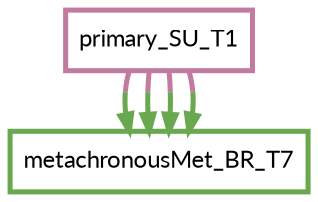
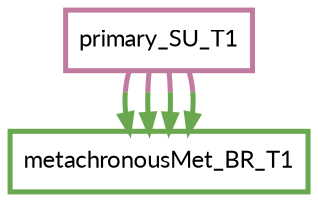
  digraph {
    node [fillcolor=white fontname=Lato penwidth=3.0 shape=box]
    edge [color="#c27ba0ff;0.5:#6aa84fff" penwidth=3]
-   metachronousMet_BR_T1 [color="#6aa84fff" label=metachronousMet_BR_T7]
+   metachronousMet_BR_T1 [color="#6aa84fff"]
    primary_SU_T1 [color="#c27ba0ff"]
    primary_SU_T1 -> metachronousMet_BR_T1
    primary_SU_T1 -> metachronousMet_BR_T1
    primary_SU_T1 -> metachronousMet_BR_T1
    primary_SU_T1 -> metachronousMet_BR_T1
  }
